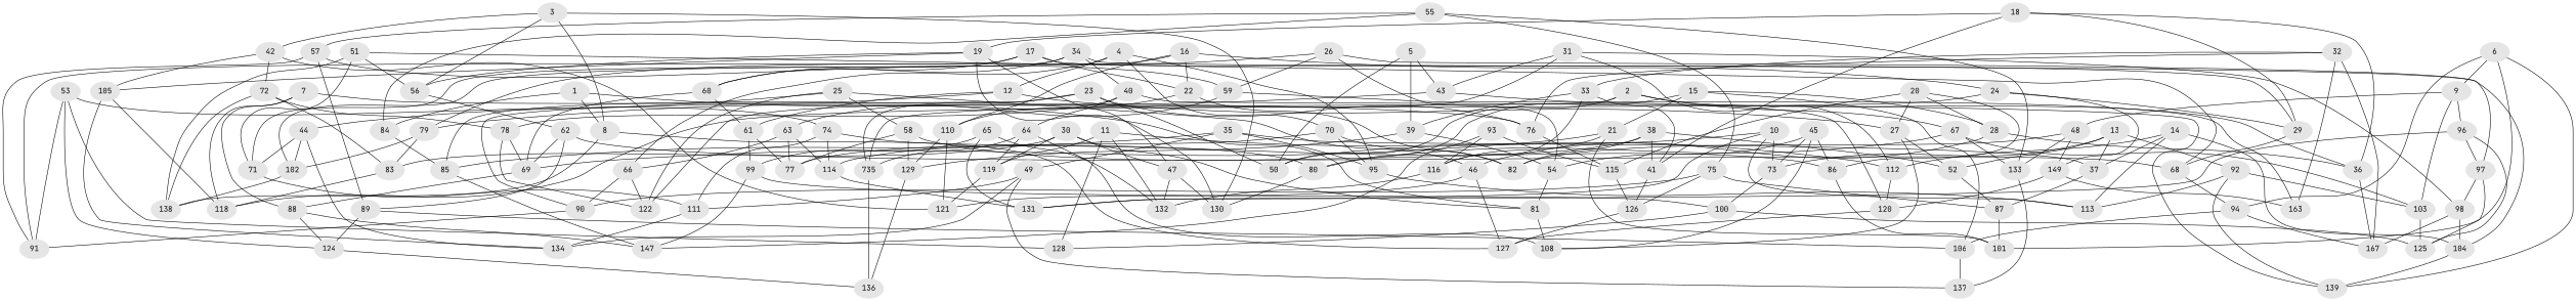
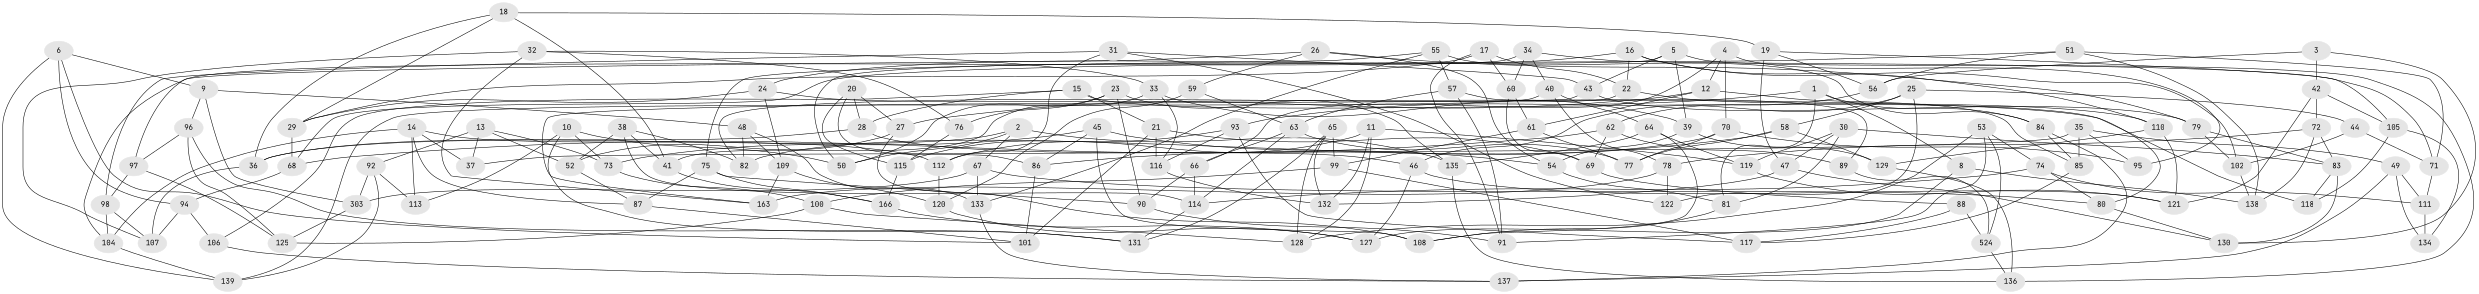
  graph {
    fontname="JetBrains Mono"
    node [color=gray90 fontname="JetBrains Mono" style=filled]
    edge [fontname="JetBrains Mono"]
    1
    8
    81
    84
    93
    127
    138
    108
    85
    137
    115
    116
-   117 [label=147]
+   117
    2
    36
    50
    67
-   135 [label=735]
-   107 [label=167]
-   103
+   135
+   107
+   103 [label=303]
    80
    133
    136
    3
    42
    56
    130
    105
    72
    121
    62
    4
    12
    66
    70
    95
    27
    61
    90
    122
    82
    77
    113
    5
    39
    43
    54
    129
    79
    n50 [label=163]
    6
    9
    94
    101
    139
    48
    96
    106
-   7
    76
    88
    118
-   124
+   124 [label=524]
    134
-   109 [label=149]
+   109
    131
    97
    125
    10
    73
    100
    11
    112
    119
    128
    132
    120
    52
    99
    13
    37
    92
    87
    14
    104
    15
    21
    28
    69
    46
    16
    22
    24
    102
    110
    29
    17
    60
    91
    68
    18
    19
    41
    47
-   126
+   126 [label=166]
    20
    86
    23
    25
    44
    58
    71
    26
    59
    63
    83
    98
    30
    31
    32
    33
    34
    40
    64
    78
    111
    35
    49
    38
    114
    45
    51
    53
    74
    55
    57
    75
    89
    65
    1 -- 8
    1 -- 81
    1 -- 84
+   1 -- 93
    8 -- 127
    8 -- 138
    81 -- 108
    84 -- 85
+   84 -- 137
    93 -- 115
    93 -- 116
    93 -- 117
    85 -- 117
    115 -- 126
    116 -- 132
    2 -- 36
    2 -- 50
    2 -- 67
    2 -- 135
    36 -- 107
    67 -- 103
    67 -- 80
    67 -- 133
    135 -- 136
    103 -- 125
    80 -- 130
    133 -- 137
-   3 -- 8
    3 -- 42
    3 -- 56
    3 -- 130
    42 -- 105
    42 -- 72
    42 -- 121
    56 -- 62
    105 -- 118
    105 -- 134
    72 -- 138
    72 -- 83
    72 -- 78
    62 -- 69
    62 -- 68
    62 -- 89
    4 -- 12
    4 -- 66
    4 -- 70
    4 -- 95
    12 -- 85
    12 -- 27
    12 -- 61
    66 -- 90
-   66 -- 122
+   66 -- 114
    70 -- 95
    70 -- 82
    70 -- 77
-   95 -- 113
    27 -- 108
    27 -- 52
    61 -- 77
    61 -- 99
    90 -- 91
    5 -- 50
+   5 -- 136
    5 -- 39
    5 -- 43
    39 -- 54
    39 -- 129
    43 -- 79
    43 -- n50
    54 -- 81
    129 -- 136
    79 -- 102
    79 -- 83
    6 -- 9
    6 -- 94
    6 -- 101
    6 -- 139
    9 -- 103
    9 -- 48
    9 -- 96
    94 -- 107
    94 -- 106
    48 -- 133
    48 -- 82
    48 -- 109
    96 -- 131
    96 -- 97
    96 -- 125
    106 -- 137
-   7 -- 76
-   7 -- 88
-   7 -- 118
    76 -- 115
    88 -- 117
    88 -- 124
    124 -- 136
    109 -- n50
    109 -- 120
    97 -- 125
    97 -- 98
    10 -- 50
    10 -- 113
    10 -- 131
    10 -- 73
    73 -- 100
    100 -- 125
    100 -- 128
    11 -- 112
    11 -- 119
    11 -- 128
    11 -- 132
    112 -- 120
    119 -- 121
    120 -- 127
    52 -- 87
    99 -- 117
    99 -- 100
    13 -- 73
    13 -- 52
    13 -- 37
    13 -- 92
-   37 -- 87
+   14 -- 87
    92 -- 103
    92 -- 113
    92 -- 139
    87 -- 101
    14 -- 113
    14 -- 112
    14 -- 37
    14 -- 104
    104 -- 139
    15 -- 80
    15 -- 106
    15 -- 21
    15 -- 28
    21 -- 116
    21 -- 101
    21 -- 69
    28 -- 36
    28 -- 46
    69 -- 88
    46 -- 127
    46 -- 121
    16 -- 22
    16 -- 24
    16 -- 102
    16 -- 110
    22 -- 82
    22 -- 110
    24 -- 118
    24 -- 109
    24 -- 29
    102 -- 138
    110 -- 121
    110 -- 129
    29 -- 68
    17 -- 22
    17 -- 29
    17 -- 60
    17 -- 91
    60 -- 61
    60 -- 69
    68 -- 94
    18 -- 36
    18 -- 29
    18 -- 19
    18 -- 41
    19 -- 56
-   19 -- 130
+   83 -- 130
    19 -- 105
    19 -- 47
    41 -- 126
    47 -- 130
    47 -- 132
    126 -- 127
    20 -- 115
    20 -- 27
    20 -- 28
    20 -- 86
    86 -- 101
    23 -- 50
    23 -- 135
    23 -- 90
    23 -- 76
    25 -- 122
    25 -- 46
    25 -- 44
    25 -- 58
-   44 -- 134
    44 -- 102
    44 -- 71
    58 -- 77
    58 -- 129
    58 -- 86
    71 -- 111
    26 -- 54
    26 -- 79
    26 -- 97
    26 -- 59
    59 -- 120
    59 -- 63
    63 -- 66
    63 -- 77
    63 -- 114
    83 -- 118
    98 -- 107
    98 -- 104
    30 -- 81
    30 -- 119
    30 -- 47
    30 -- 83
    31 -- 122
    31 -- 43
    31 -- 112
    31 -- 98
    32 -- 107
    32 -- n50
    32 -- 76
    32 -- 33
    33 -- 116
    33 -- 39
    33 -- 41
    34 -- 104
    34 -- 60
    34 -- 71
    34 -- 40
    40 -- 139
    40 -- 64
    40 -- 78
    64 -- 108
    64 -- 135
    64 -- 119
    78 -- 122
-   78 -- 69
+   78 -- n50
    111 -- 134
    35 -- 85
    35 -- 95
    35 -- 37
    35 -- 49
    49 -- 137
    49 -- 134
    49 -- 111
    38 -- 82
    38 -- 52
    38 -- 41
    38 -- 114
    114 -- 131
    45 -- 108
    45 -- 54
    45 -- 73
    45 -- 86
    51 -- 138
    51 -- 56
    51 -- 68
    51 -- 71
    53 -- 124
    53 -- 128
    53 -- 91
    53 -- 74
    74 -- 80
    74 -- 111
    74 -- 114
    55 -- 84
    55 -- 133
    55 -- 57
    55 -- 75
    57 -- 91
-   57 -- 59
+   57 -- 63
    57 -- 89
    75 -- 90
    75 -- 87
    75 -- 126
-   89 -- 106
    89 -- 124
    65 -- 131
+   65 -- 128
    65 -- 132
    65 -- 99
  }
